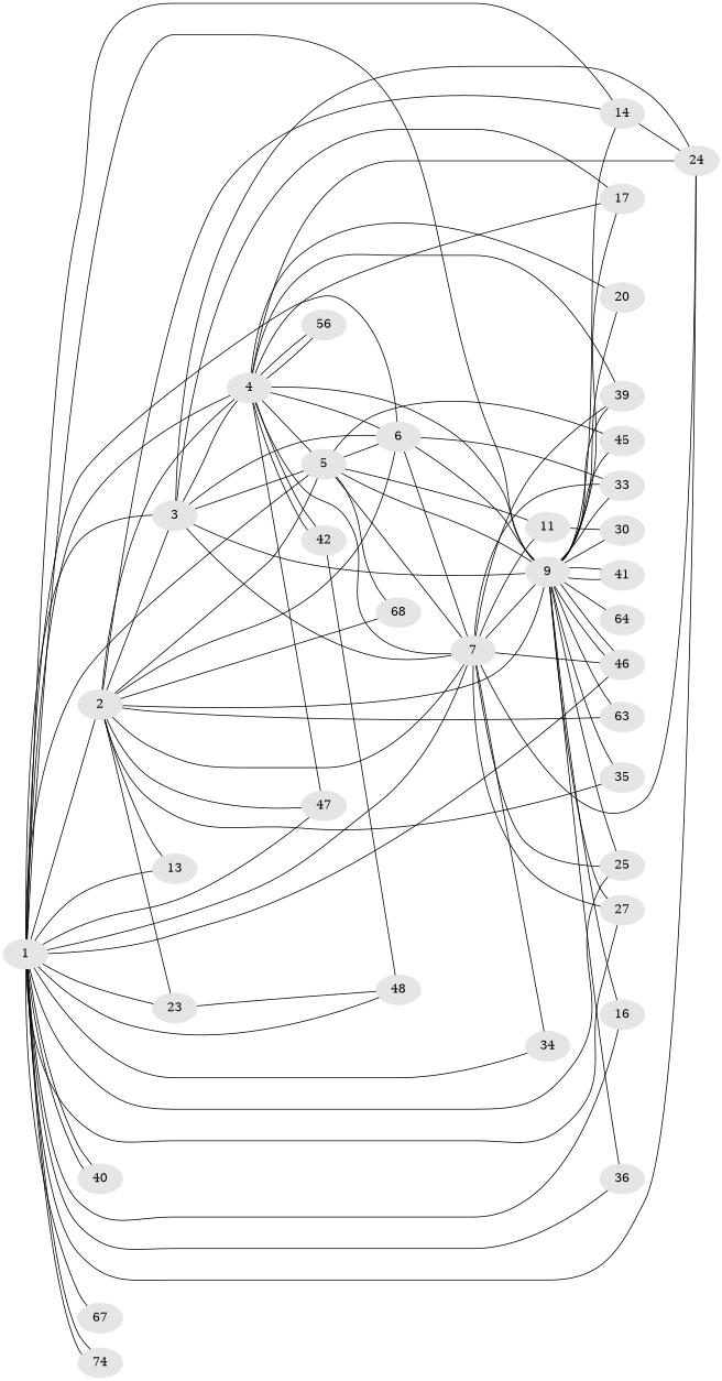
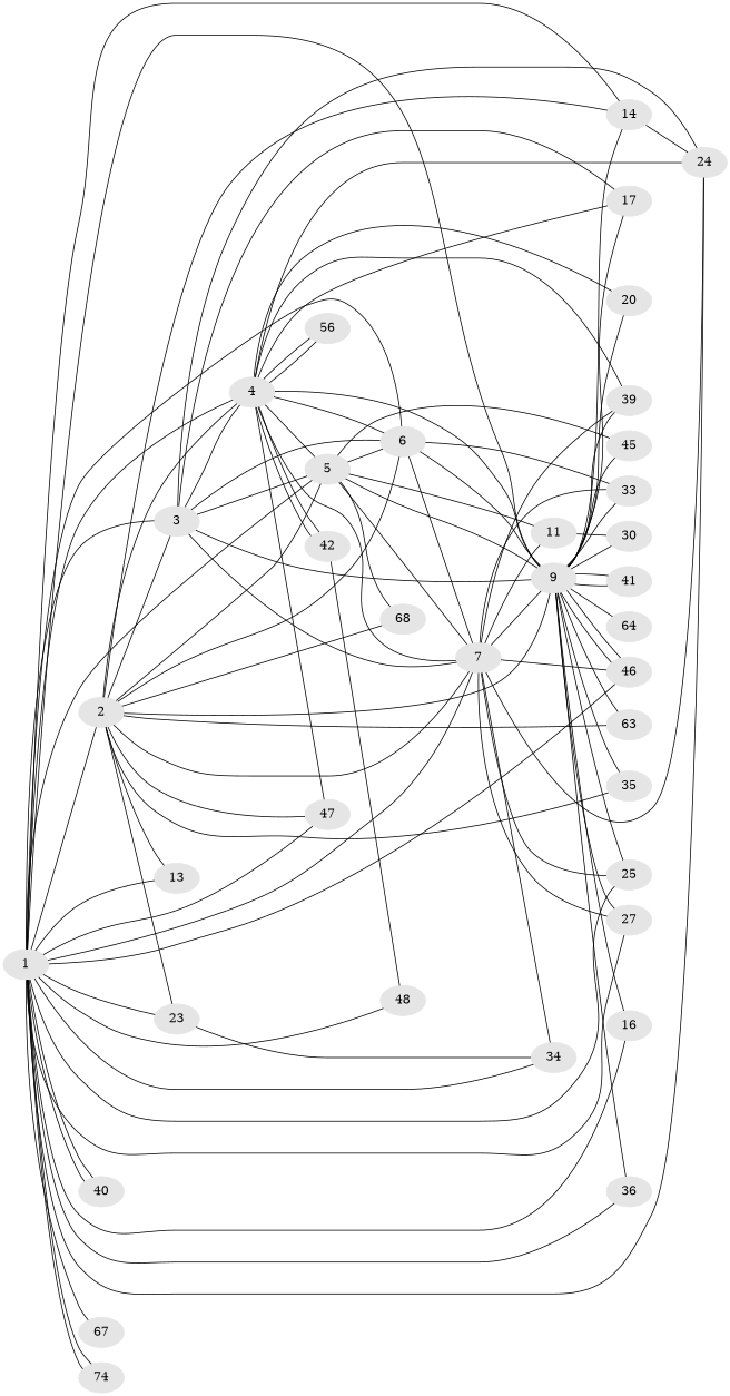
  graph {
    rankdir=LR
    node [color=gray90 style=filled]
    1 [super="+18"]
    2
    3 [super="+50+51+12"]
    4
    5
    6 [super="+65+15"]
    7 [super="+28+29+57+22+8+19"]
    9 [super="+10+61+49+38+31+21+26"]
    13
    14 [super="+70+58"]
    16
    23 [super="+32"]
    24 [super="+37"]
    25 [super="+44"]
    27
    34
    36
    40
    46 [super="+54"]
    47
    48
    67
    74
    35
    63
    68
    17 [super="+55"]
    20
    39 [super="+59"]
    42 [super="+69"]
    56
    11
    45
    33 [super="+62"]
    30
    41
    64
    1 -- 2
    1 -- 3
    1 -- 4
    1 -- 5
    1 -- 6
    1 -- 7 [weight=4]
    1 -- 9 [weight=3]
    1 -- 13
    1 -- 14
    1 -- 16
    1 -- 23 [weight=2]
    1 -- 24
    1 -- 25
    1 -- 27
    1 -- 34
    1 -- 36
    1 -- 40
    1 -- 40
    1 -- 46
    1 -- 47
    1 -- 48
    1 -- 67
    1 -- 74
    1 -- 74
    2 -- 3 [weight=3]
    2 -- 4
    2 -- 5
    2 -- 6 [weight=2]
    2 -- 7 [weight=3]
    2 -- 9 [weight=3]
    2 -- 13
    2 -- 14
    2 -- 23
    2 -- 47
    2 -- 35
    2 -- 63
    2 -- 68
    3 -- 4
    3 -- 5
    3 -- 6
    3 -- 7 [weight=2]
    3 -- 9 [weight=4]
    3 -- 24
    3 -- 17
    4 -- 5
    4 -- 6
    4 -- 7 [weight=3]
    4 -- 9 [weight=3]
    4 -- 24
    4 -- 47
    4 -- 17
    4 -- 20
    4 -- 39
    4 -- 42
    4 -- 42
    4 -- 56
    4 -- 56
    5 -- 6
    5 -- 7 [weight=2]
    5 -- 9 [weight=2]
    5 -- 68
    5 -- 11
    5 -- 45
    6 -- 7 [weight=2]
    6 -- 9 [weight=4]
    6 -- 33
    7 -- 9 [weight=7]
    7 -- 24
    7 -- 25
    7 -- 27
    7 -- 34
    7 -- 46
    7 -- 39 [weight=2]
    7 -- 11
    7 -- 33
    9 -- 14
    9 -- 16
    9 -- 25 [weight=2]
    9 -- 27
    9 -- 36
    9 -- 46
    9 -- 46
    9 -- 35
    9 -- 63
    9 -- 17
    9 -- 20
    9 -- 39
    9 -- 45
    9 -- 33 [weight=2]
    9 -- 30 [weight=2]
    9 -- 41
    9 -- 41
    9 -- 64
    14 -- 24
-   23 -- 48
+   23 -- 34
    42 -- 48
    11 -- 30
  }
